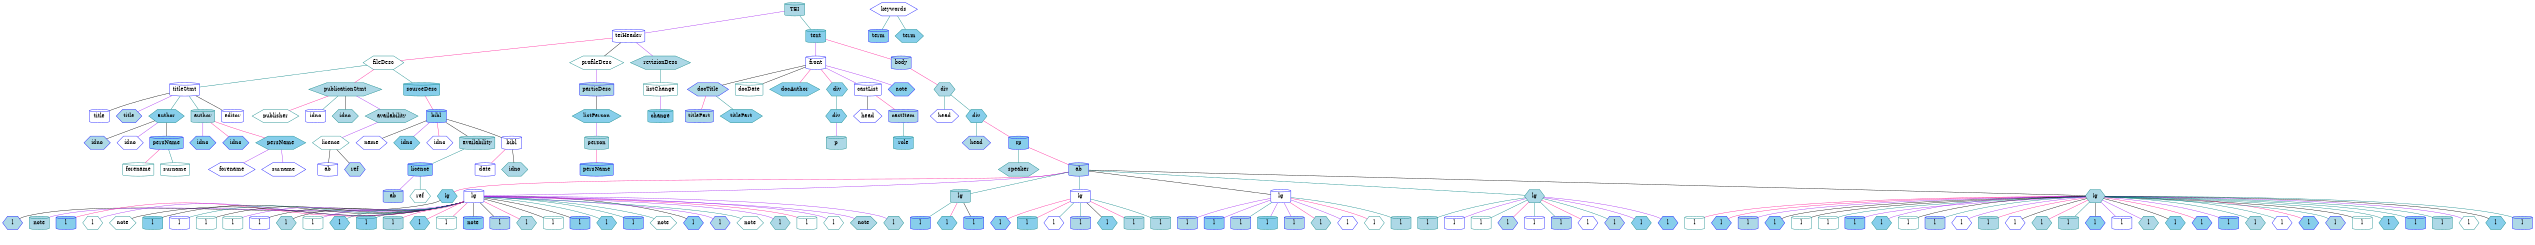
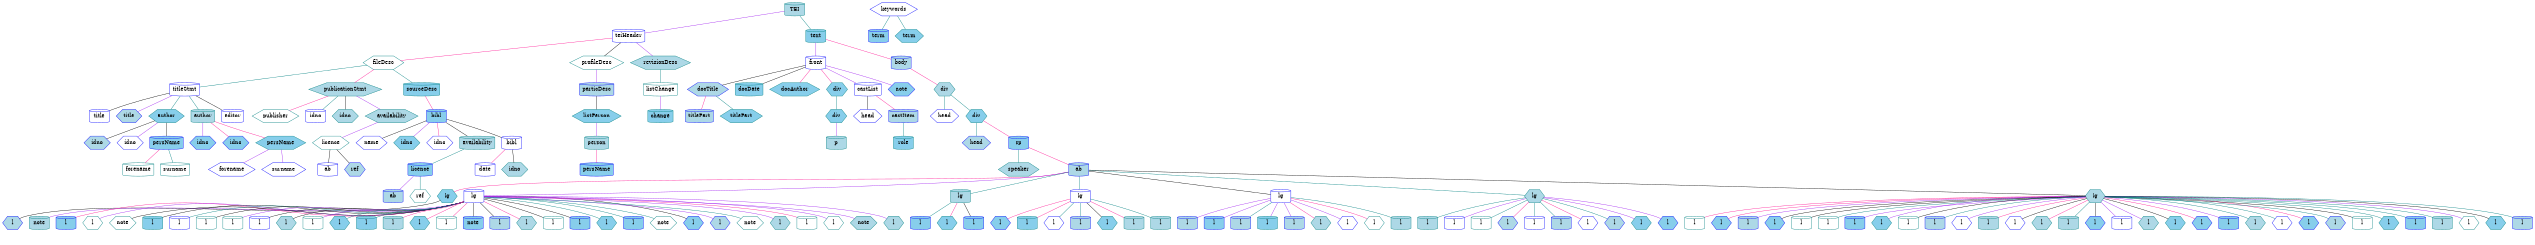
  graph {
    node [color=teal fillcolor=white shape=cylinder style=filled]
    edge [color=teal]
    n1 [fillcolor=lightblue label=TEI]
    n2 [color=blue label=teiHeader]
    n3 [fillcolor=skyblue label=text]
    n4 [label=fileDesc shape=hexagon]
    n5 [label=profileDesc shape=hexagon]
    n6 [fillcolor=lightblue label=revisionDesc shape=hexagon]
    n7 [color=blue label=front]
    n8 [color=blue fillcolor=lightblue label=body]
    n9 [color=blue label=titleStmt]
    n10 [fillcolor=lightblue label=publicationStmt shape=hexagon]
    n11 [fillcolor=skyblue label=sourceDesc]
    n12 [color=blue fillcolor=lightblue label=particDesc]
    n13 [label=listChange]
    n14 [color=blue label=title]
    n15 [color=blue fillcolor=lightblue label=title shape=hexagon]
    n16 [fillcolor=skyblue label=author shape=hexagon]
    n17 [fillcolor=lightblue label=author]
    n18 [color=blue label=editor]
    n19 [label=publisher shape=hexagon]
    n20 [color=blue label=idno]
    n21 [fillcolor=lightblue label=idno shape=hexagon]
    n22 [fillcolor=lightblue label=availability shape=hexagon]
    n23 [color=blue fillcolor=skyblue label=bibl]
    n24 [color=blue fillcolor=lightblue label=idno shape=hexagon]
    n25 [color=blue label=idno shape=hexagon]
    n26 [color=blue fillcolor=skyblue label=persName]
    n27 [color=blue fillcolor=skyblue label=idno shape=hexagon]
    n28 [color=blue fillcolor=skyblue label=idno shape=hexagon]
    n29 [fillcolor=skyblue label=persName shape=hexagon]
    n30 [label=forename]
    n31 [label=surname]
    n32 [color=blue label=forename shape=hexagon]
    n33 [color=blue label=surname shape=hexagon]
    n34 [label=licence shape=hexagon]
    n35 [color=blue label=ab]
    n36 [color=blue fillcolor=lightblue label=ref shape=hexagon]
    n37 [color=blue label=name shape=hexagon]
    n38 [fillcolor=skyblue label=idno shape=hexagon]
    n39 [color=blue label=idno shape=hexagon]
    n40 [fillcolor=lightblue label=availability]
    n41 [color=blue label=bibl]
    n42 [color=blue fillcolor=skyblue label=licence]
    n43 [color=blue label=date]
    n44 [fillcolor=lightblue label=idno shape=hexagon]
    n45 [color=blue fillcolor=lightblue label=ab]
    n46 [label=ref shape=hexagon]
    n47 [fillcolor=skyblue label=listPerson shape=hexagon]
    n48 [fillcolor=lightblue label=person]
    n49 [color=blue fillcolor=skyblue label=persName]
    n50 [color=blue label=keywords shape=hexagon]
    n51 [color=blue fillcolor=skyblue label=term]
    n52 [fillcolor=skyblue label=term shape=hexagon]
    n53 [fillcolor=skyblue label=change]
    n54 [color=blue fillcolor=lightblue label=docTitle shape=hexagon]
-   n55 [label=docDate]
+   n55 [fillcolor=skyblue label=docDate]
    n56 [fillcolor=skyblue label=docAuthor shape=hexagon]
    n57 [fillcolor=skyblue label=div shape=hexagon]
    n58 [color=blue label=castList]
    n59 [color=blue fillcolor=skyblue label=note shape=hexagon]
    n60 [fillcolor=lightblue label=div shape=hexagon]
    n61 [color=blue fillcolor=lightblue label=titlePart]
    n62 [fillcolor=skyblue label=titlePart shape=hexagon]
    n63 [fillcolor=skyblue label=div shape=hexagon]
    n64 [color=blue label=head shape=hexagon]
    n65 [color=blue fillcolor=lightblue label=castItem]
    n66 [fillcolor=lightblue label=p]
    n67 [fillcolor=skyblue label=role]
    n68 [color=blue label=head shape=hexagon]
    n69 [fillcolor=skyblue label=div shape=hexagon]
    n70 [color=blue fillcolor=lightblue label=head shape=hexagon]
    n71 [color=blue fillcolor=skyblue label=sp]
    n72 [fillcolor=lightblue label=speaker shape=hexagon]
    n73 [color=blue fillcolor=lightblue label=ab]
    n74 [fillcolor=skyblue label=lg shape=hexagon]
    n75 [color=blue label=lg]
    n76 [fillcolor=lightblue label=lg]
    n77 [color=blue label=lg]
    n78 [color=blue label=lg]
    n79 [fillcolor=lightblue label=lg shape=hexagon]
    n80 [fillcolor=lightblue label=lg shape=hexagon]
    n81 [color=blue fillcolor=lightblue label=l shape=hexagon]
    n82 [fillcolor=lightblue label=note]
    n83 [color=blue fillcolor=skyblue label=l]
    n84 [label=l shape=hexagon]
    n85 [label=note shape=hexagon]
    n86 [fillcolor=skyblue label=l]
    n87 [color=blue label=l]
    n88 [label=l]
    n89 [label=l]
    n90 [color=blue label=l]
    n91 [fillcolor=lightblue label=l shape=hexagon]
    n92 [label=l]
    n93 [fillcolor=skyblue label=l shape=hexagon]
    n94 [fillcolor=skyblue label=l]
    n95 [fillcolor=lightblue label=l]
    n96 [fillcolor=skyblue label=l shape=hexagon]
    n97 [label=l]
    n98 [color=blue fillcolor=skyblue label=note]
    n99 [color=blue fillcolor=lightblue label=l]
    n100 [fillcolor=lightblue label=l shape=hexagon]
    n101 [label=l]
    n102 [color=blue fillcolor=skyblue label=l]
    n103 [fillcolor=skyblue label=l shape=hexagon]
    n104 [color=blue fillcolor=skyblue label=l]
    n105 [label=note shape=hexagon]
    n106 [color=blue fillcolor=skyblue label=l shape=hexagon]
    n107 [color=blue fillcolor=lightblue label=l shape=hexagon]
    n108 [label=note shape=hexagon]
    n109 [fillcolor=lightblue label=l shape=hexagon]
    n110 [label=l]
    n111 [label=l shape=hexagon]
    n112 [fillcolor=lightblue label=note shape=hexagon]
    n113 [fillcolor=lightblue label=l shape=hexagon]
    n114 [color=blue fillcolor=skyblue label=l]
    n115 [fillcolor=skyblue label=l shape=hexagon]
    n116 [color=blue fillcolor=skyblue label=l]
    n117 [color=blue fillcolor=skyblue label=l shape=hexagon]
    n118 [fillcolor=skyblue label=l]
    n119 [color=blue label=l shape=hexagon]
    n120 [color=blue fillcolor=lightblue label=l]
    n121 [fillcolor=skyblue label=l shape=hexagon]
    n122 [fillcolor=lightblue label=l]
    n123 [fillcolor=lightblue label=l]
    n124 [color=blue fillcolor=lightblue label=l]
    n125 [color=blue fillcolor=skyblue label=l]
    n126 [color=blue fillcolor=lightblue label=l]
    n127 [fillcolor=skyblue label=l]
    n128 [color=blue fillcolor=lightblue label=l]
    n129 [fillcolor=lightblue label=l shape=hexagon]
    n130 [color=blue label=l shape=hexagon]
    n131 [label=l shape=hexagon]
    n132 [fillcolor=lightblue label=l]
    n133 [fillcolor=lightblue label=l]
    n134 [color=blue label=l]
    n135 [label=l]
    n136 [color=blue fillcolor=lightblue label=l shape=hexagon]
    n137 [color=blue label=l]
    n138 [color=blue fillcolor=lightblue label=l]
    n139 [color=blue label=l shape=hexagon]
    n140 [color=blue fillcolor=lightblue label=l shape=hexagon]
    n141 [fillcolor=skyblue label=l shape=hexagon]
    n142 [color=blue fillcolor=skyblue label=l shape=hexagon]
    n143 [label=l]
    n144 [color=blue fillcolor=skyblue label=l shape=hexagon]
    n145 [color=blue fillcolor=lightblue label=l]
    n146 [color=blue fillcolor=skyblue label=l shape=hexagon]
    n147 [label=l]
    n148 [label=l]
    n149 [color=blue fillcolor=skyblue label=l]
    n150 [fillcolor=skyblue label=l shape=hexagon]
    n151 [label=l]
    n152 [color=blue fillcolor=lightblue label=l]
    n153 [color=blue label=l shape=hexagon]
    n154 [fillcolor=lightblue label=l]
    n155 [color=blue label=l shape=hexagon]
    n156 [fillcolor=lightblue label=l shape=hexagon]
    n157 [fillcolor=lightblue label=l]
    n158 [color=blue fillcolor=skyblue label=l shape=hexagon]
    n159 [color=blue label=l]
    n160 [fillcolor=lightblue label=l shape=hexagon]
    n161 [fillcolor=skyblue label=l shape=hexagon]
    n162 [color=blue fillcolor=skyblue label=l shape=hexagon]
    n163 [color=blue fillcolor=skyblue label=l]
    n164 [fillcolor=lightblue label=l shape=hexagon]
    n165 [color=blue label=l shape=hexagon]
    n166 [color=blue fillcolor=skyblue label=l shape=hexagon]
    n167 [color=blue fillcolor=lightblue label=l shape=hexagon]
    n168 [label=l]
    n169 [fillcolor=skyblue label=l shape=hexagon]
    n170 [color=blue fillcolor=skyblue label=l]
    n171 [fillcolor=lightblue label=l]
    n172 [label=l shape=hexagon]
    n173 [fillcolor=skyblue label=l shape=hexagon]
    n174 [color=blue fillcolor=lightblue label=l]
    n1 -- n2 [color=purple]
    n1 -- n3
    n2 -- n4 [color=deeppink]
    n2 -- n5 [color=black]
    n2 -- n6 [color=purple]
    n3 -- n7 [color=purple]
    n3 -- n8 [color=deeppink]
    n4 -- n9
    n4 -- n10 [color=deeppink]
    n4 -- n11
    n5 -- n12 [color=purple]
    n6 -- n13
    n7 -- n54 [color=black]
    n7 -- n55 [color=black]
    n7 -- n56 [color=deeppink]
    n7 -- n57 [color=deeppink]
    n7 -- n58 [color=purple]
    n7 -- n59 [color=purple]
    n8 -- n60 [color=deeppink]
    n9 -- n14 [color=black]
    n9 -- n15 [color=purple]
    n9 -- n16
    n9 -- n17
    n9 -- n18 [color=black]
    n10 -- n19 [color=deeppink]
    n10 -- n20
    n10 -- n21 [color=black]
    n10 -- n22 [color=purple]
    n11 -- n23 [color=deeppink]
    n12 -- n47 [color=black]
    n13 -- n53 [color=purple]
    n16 -- n24 [color=black]
    n16 -- n25 [color=purple]
    n16 -- n26 [color=black]
    n17 -- n27 [color=purple]
    n17 -- n28 [color=deeppink]
    n17 -- n29 [color=deeppink]
    n22 -- n34 [color=purple]
    n23 -- n37 [color=black]
    n23 -- n38 [color=purple]
    n23 -- n39 [color=deeppink]
    n23 -- n40 [color=black]
    n23 -- n41 [color=black]
    n26 -- n30 [color=deeppink]
    n26 -- n31
    n29 -- n32 [color=purple]
    n29 -- n33 [color=purple]
    n34 -- n35 [color=black]
    n34 -- n36 [color=black]
    n40 -- n42
    n41 -- n43 [color=deeppink]
    n41 -- n44 [color=black]
    n42 -- n45 [color=purple]
    n42 -- n46
    n47 -- n48 [color=purple]
    n48 -- n49 [color=deeppink]
    n50 -- n51
    n50 -- n52
    n54 -- n61 [color=deeppink]
    n54 -- n62
    n57 -- n63
    n58 -- n64 [color=black]
    n58 -- n65 [color=deeppink]
    n60 -- n68
    n60 -- n69
    n63 -- n66 [color=purple]
    n65 -- n67
    n69 -- n70
    n69 -- n71 [color=deeppink]
    n71 -- n72
    n71 -- n73 [color=deeppink]
    n73 -- n74 [color=deeppink]
    n73 -- n75 [color=purple]
    n73 -- n76
    n73 -- n77
    n73 -- n78 [color=black]
    n73 -- n79
    n73 -- n80 [color=black]
    n74 -- n81 [color=black]
    n75 -- n82 [color=purple]
    n75 -- n83 [color=deeppink]
    n75 -- n84 [color=purple]
    n75 -- n85 [color=black]
    n75 -- n86 [color=black]
    n75 -- n87
    n75 -- n88 [color=black]
    n75 -- n89 [color=purple]
    n75 -- n90 [color=black]
    n75 -- n91 [color=black]
    n75 -- n92 [color=purple]
    n75 -- n93
    n75 -- n94
    n75 -- n95 [color=deeppink]
    n75 -- n96 [color=deeppink]
    n75 -- n97 [color=deeppink]
    n75 -- n98 [color=black]
    n75 -- n99 [color=black]
    n75 -- n100 [color=deeppink]
    n75 -- n101 [color=black]
    n75 -- n102 [color=black]
    n75 -- n103
    n75 -- n104
    n75 -- n105
    n75 -- n106 [color=black]
    n75 -- n107 [color=purple]
    n75 -- n108
    n75 -- n109 [color=purple]
    n75 -- n110 [color=deeppink]
    n75 -- n111 [color=purple]
    n75 -- n112 [color=purple]
    n75 -- n113 [color=purple]
    n76 -- n114
    n76 -- n115 [color=deeppink]
    n76 -- n116 [color=black]
    n77 -- n117 [color=deeppink]
    n77 -- n118 [color=deeppink]
    n77 -- n119
    n77 -- n120
    n77 -- n121 [color=black]
    n77 -- n122 [color=deeppink]
    n77 -- n123
    n78 -- n124 [color=purple]
    n78 -- n125 [color=purple]
    n78 -- n126
    n78 -- n127 [color=purple]
    n78 -- n128 [color=purple]
    n78 -- n129 [color=deeppink]
    n78 -- n130 [color=purple]
    n78 -- n131 [color=deeppink]
    n78 -- n132
    n79 -- n133
    n79 -- n134 [color=purple]
    n79 -- n135
    n79 -- n136 [color=deeppink]
    n79 -- n137
    n79 -- n138
    n79 -- n139 [color=deeppink]
    n79 -- n140
    n79 -- n141 [color=purple]
    n79 -- n142 [color=purple]
    n80 -- n143 [color=deeppink]
    n80 -- n144 [color=deeppink]
    n80 -- n145 [color=purple]
    n80 -- n146 [color=black]
    n80 -- n147 [color=black]
    n80 -- n148
    n80 -- n149 [color=purple]
    n80 -- n150 [color=purple]
    n80 -- n151 [color=black]
    n80 -- n152
    n80 -- n153 [color=purple]
    n80 -- n154 [color=deeppink]
    n80 -- n155 [color=black]
    n80 -- n156 [color=deeppink]
    n80 -- n157
    n80 -- n158 [color=black]
    n80 -- n159 [color=purple]
    n80 -- n160 [color=purple]
    n80 -- n161 [color=black]
    n80 -- n162 [color=deeppink]
    n80 -- n163 [color=purple]
    n80 -- n164
    n80 -- n165
    n80 -- n166 [color=deeppink]
    n80 -- n167
    n80 -- n168 [color=black]
    n80 -- n169
    n80 -- n170
    n80 -- n171
    n80 -- n172 [color=purple]
    n80 -- n173 [color=black]
    n80 -- n174
  }
